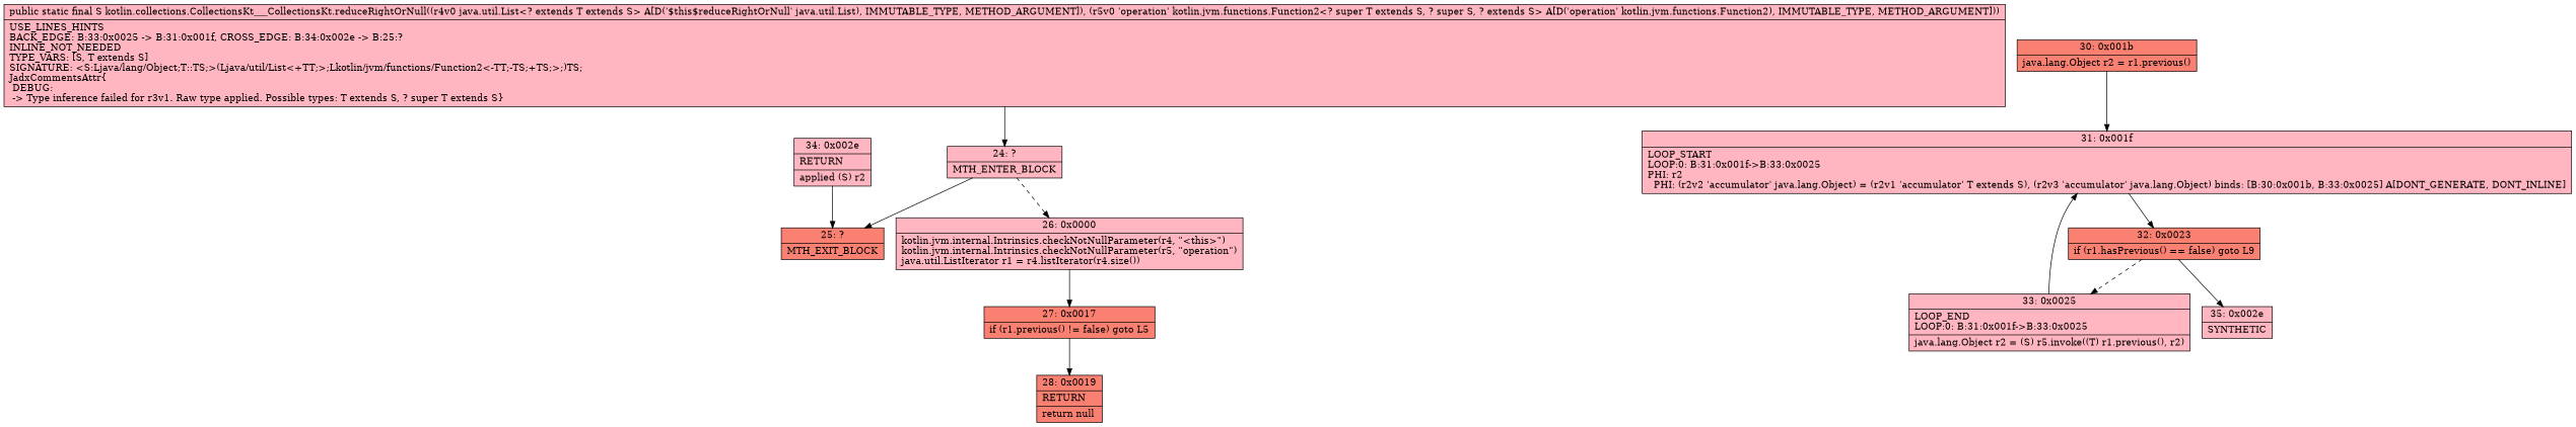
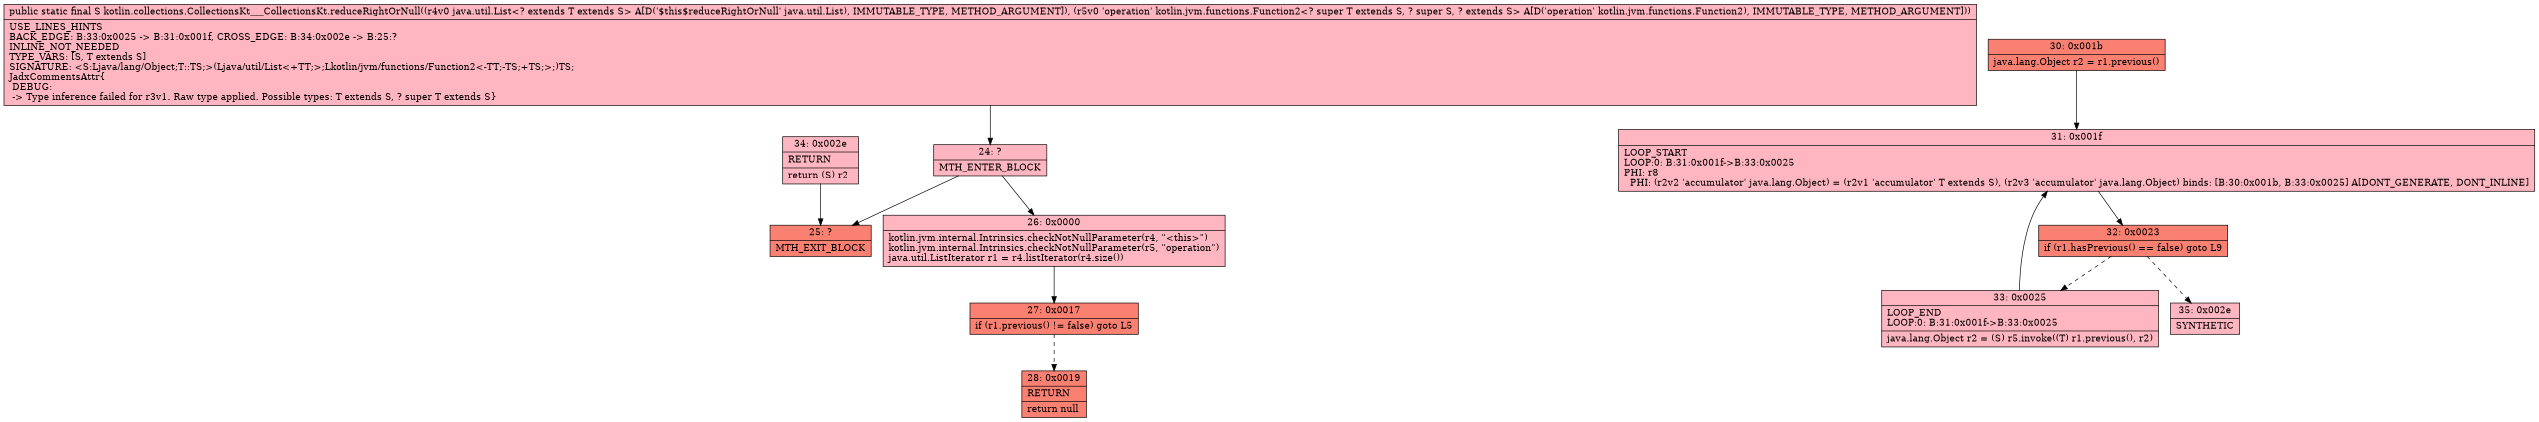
  digraph {
    node [fillcolor=lightpink shape=record style=filled]
    n1 [label="{24\:\ ?|MTH_ENTER_BLOCK\l}"]
    n2 [label="{26\:\ 0x0000|kotlin.jvm.internal.Intrinsics.checkNotNullParameter(r4, \"\<this\>\")\lkotlin.jvm.internal.Intrinsics.checkNotNullParameter(r5, \"operation\")\ljava.util.ListIterator r1 = r4.listIterator(r4.size())\l}"]
    n3 [fillcolor=salmon label="{25\:\ ?|MTH_EXIT_BLOCK\l}"]
    n4 [fillcolor=salmon label="{27\:\ 0x0017|if (r1.previous() != false) goto L5\l}"]
    n5 [fillcolor=salmon label="{28\:\ 0x0019|RETURN\l|return null\l}"]
    n6 [fillcolor=salmon label="{30\:\ 0x001b|java.lang.Object r2 = r1.previous()\l}"]
-   n7 [label="{31\:\ 0x001f|LOOP_START\lLOOP:0: B:31:0x001f\-\>B:33:0x0025\lPHI: r2 \l  PHI: (r2v2 'accumulator' java.lang.Object) = (r2v1 'accumulator' T extends S), (r2v3 'accumulator' java.lang.Object) binds: [B:30:0x001b, B:33:0x0025] A[DONT_GENERATE, DONT_INLINE]\l}"]
+   n7 [label="{31\:\ 0x001f|LOOP_START\lLOOP:0: B:31:0x001f\-\>B:33:0x0025\lPHI: r8 \l  PHI: (r2v2 'accumulator' java.lang.Object) = (r2v1 'accumulator' T extends S), (r2v3 'accumulator' java.lang.Object) binds: [B:30:0x001b, B:33:0x0025] A[DONT_GENERATE, DONT_INLINE]\l}"]
    n8 [fillcolor=salmon label="{32\:\ 0x0023|if (r1.hasPrevious() == false) goto L9\l}"]
    n9 [label="{33\:\ 0x0025|LOOP_END\lLOOP:0: B:31:0x001f\-\>B:33:0x0025\l|java.lang.Object r2 = (S) r5.invoke((T) r1.previous(), r2)\l}"]
    n10 [label="{35\:\ 0x002e|SYNTHETIC\l}"]
-   n11 [label="{34\:\ 0x002e|RETURN\l|applied (S) r2\l}"]
+   n11 [label="{34\:\ 0x002e|RETURN\l|return (S) r2\l}"]
    n12 [label="{public static final S kotlin.collections.CollectionsKt___CollectionsKt.reduceRightOrNull((r4v0 java.util.List\<? extends T extends S\> A[D('$this$reduceRightOrNull' java.util.List), IMMUTABLE_TYPE, METHOD_ARGUMENT]), (r5v0 'operation' kotlin.jvm.functions.Function2\<? super T extends S, ? super S, ? extends S\> A[D('operation' kotlin.jvm.functions.Function2), IMMUTABLE_TYPE, METHOD_ARGUMENT]))  | USE_LINES_HINTS\lBACK_EDGE: B:33:0x0025 \-\> B:31:0x001f, CROSS_EDGE: B:34:0x002e \-\> B:25:?\lINLINE_NOT_NEEDED\lTYPE_VARS: [S, T extends S]\lSIGNATURE: \<S:Ljava\/lang\/Object;T::TS;\>(Ljava\/util\/List\<+TT;\>;Lkotlin\/jvm\/functions\/Function2\<\-TT;\-TS;+TS;\>;)TS;\lJadxCommentsAttr\{\l DEBUG: \l \-\> Type inference failed for r3v1. Raw type applied. Possible types: T extends S, ? super T extends S\}\l}"]
-   n1 -> n2 [style=dashed]
+   n1 -> n2
    n1 -> n3
    n2 -> n4
-   n4 -> n5 [style=solid]
+   n4 -> n5 [style=dashed]
    n6 -> n7
    n7 -> n8
    n8 -> n9 [style=dashed]
-   n8 -> n10
+   n8 -> n10 [style=dashed]
    n9 -> n7
    n11 -> n3
    n12 -> n1
  }
